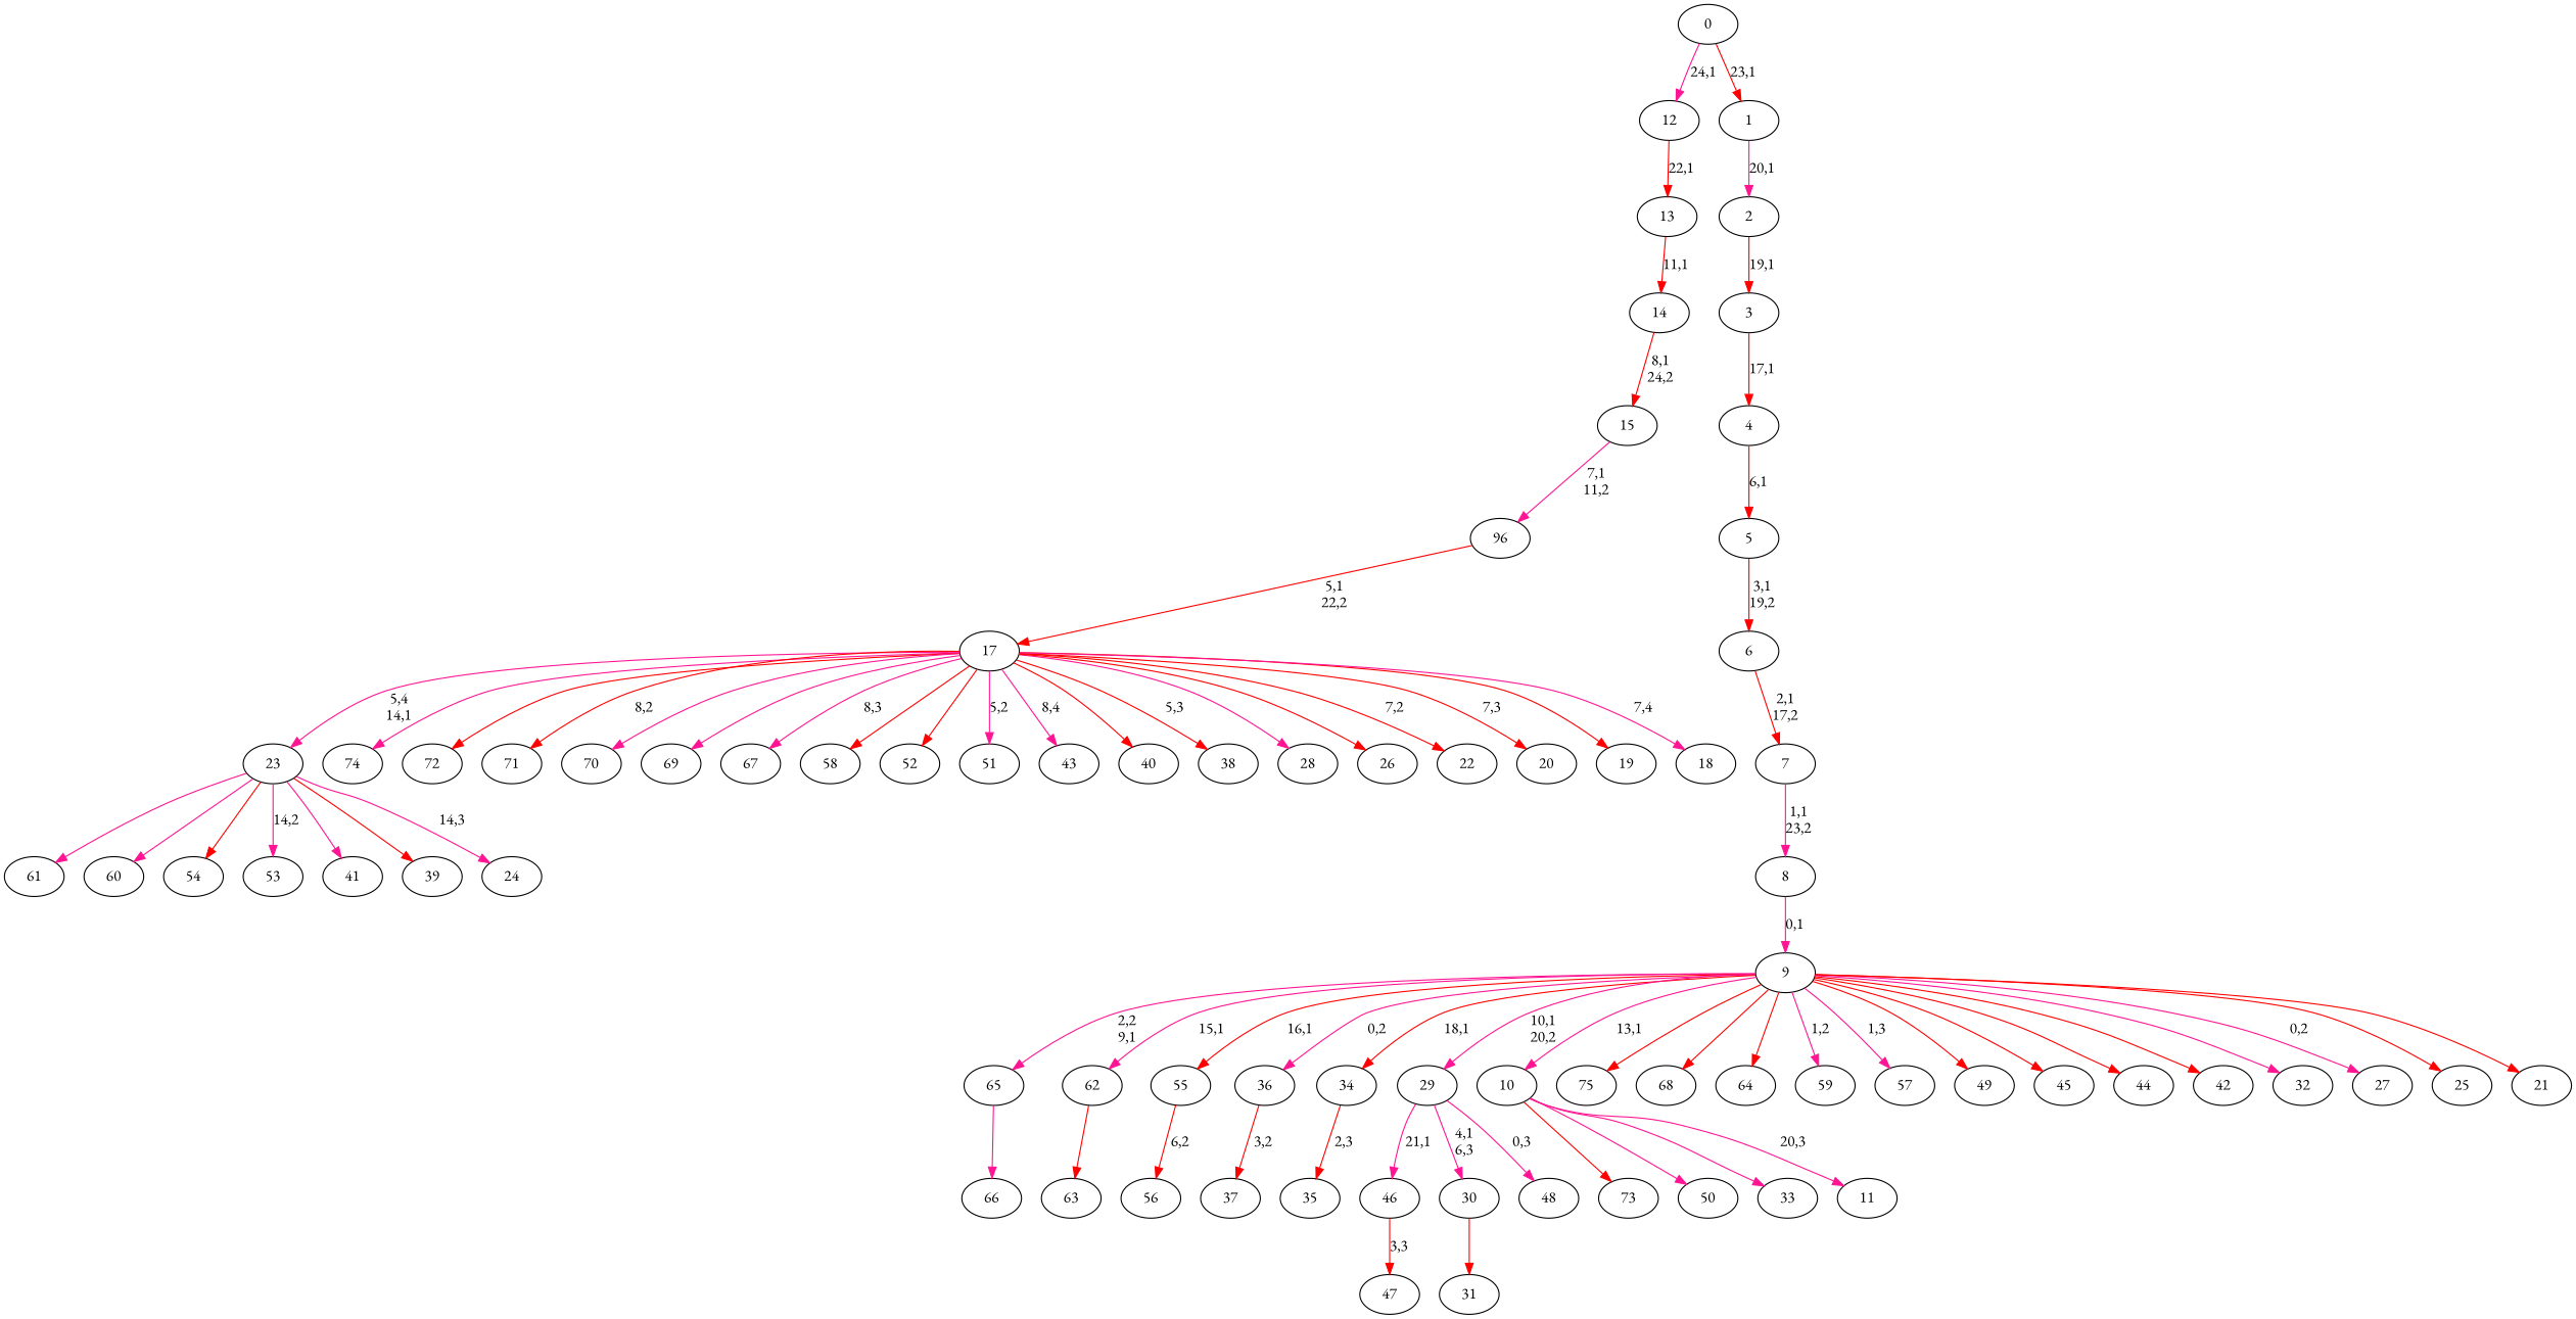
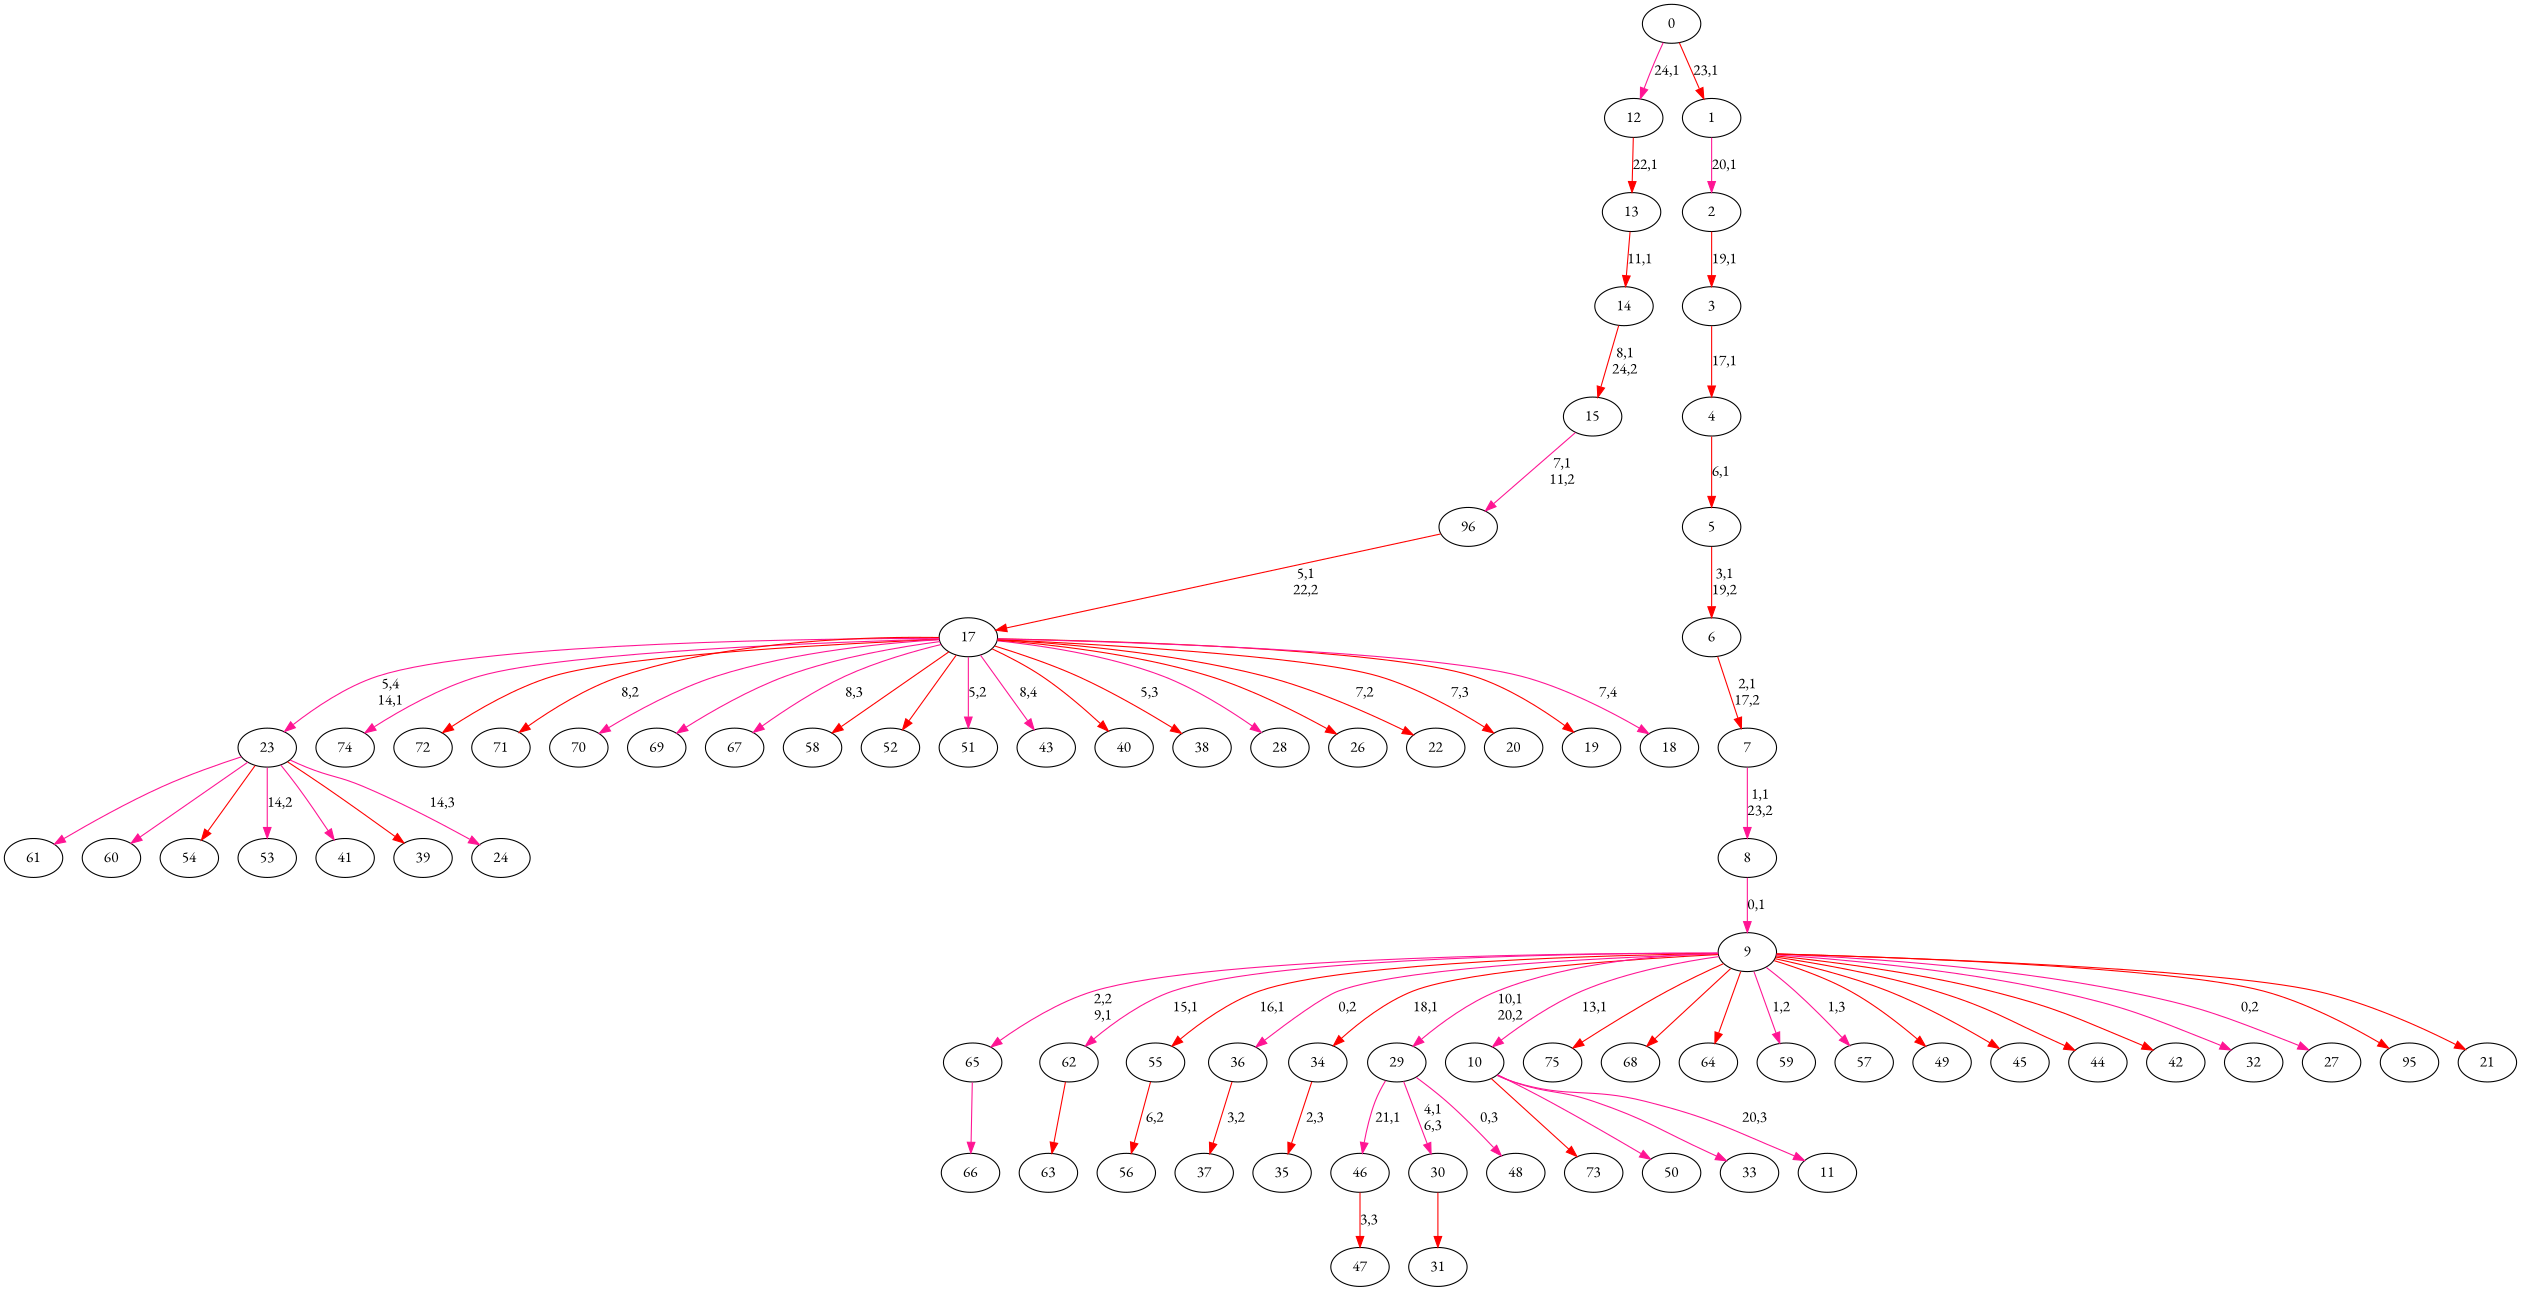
  digraph {
    fontname="EB Garamond"
    node [fontname="EB Garamond"]
    edge [color=red fontname="EB Garamond"]
    65
    66
    62
    63
    55
    56
    46
    47
    36
    37
    34
    35
    30
    31
    29
    48
    23
    61
    60
    54
    53
    41
    39
    24
    17
    74
    72
    71
    70
    69
    67
    58
    52
    51
    43
    40
    38
    28
    26
    22
    20
    19
    18
    n44 [label=96]
    15
    14
    13
    12
    10
    73
    50
    33
    11
    9
    75
    68
    64
    59
    57
    49
    45
    44
    42
    32
    27
-   25
+   25 [label=95]
    21
    8
    7
    6
    5
    4
    3
    2
    1
    0
    65 -> 66 [color=deeppink]
    62 -> 63
    55 -> 56 [label="6,2"]
    46 -> 47 [label="3,3"]
    36 -> 37 [label="3,2"]
    34 -> 35 [label="2,3"]
    30 -> 31
    29 -> 46 [color=deeppink label="21,1"]
    29 -> 30 [color=deeppink label="4,1\n6,3"]
    29 -> 48 [color=deeppink label="0,3"]
    23 -> 61 [color=deeppink]
    23 -> 60 [color=deeppink]
    23 -> 54
    23 -> 53 [color=deeppink label="14,2"]
    23 -> 41 [color=deeppink]
    23 -> 39
    23 -> 24 [color=deeppink label="14,3"]
    17 -> 23 [color=deeppink label="5,4\n14,1"]
    17 -> 74 [color=deeppink]
    17 -> 72
    17 -> 71 [label="8,2"]
    17 -> 70 [color=deeppink]
    17 -> 69 [color=deeppink]
    17 -> 67 [color=deeppink label="8,3"]
    17 -> 58
    17 -> 52
    17 -> 51 [color=deeppink label="5,2"]
    17 -> 43 [color=deeppink label="8,4"]
    17 -> 40
    17 -> 38 [label="5,3"]
    17 -> 28 [color=deeppink]
    17 -> 26
    17 -> 22 [label="7,2"]
    17 -> 20 [label="7,3"]
    17 -> 19
    17 -> 18 [color=deeppink label="7,4"]
    n44 -> 17 [label="5,1\n22,2"]
    15 -> n44 [color=deeppink label="7,1\n11,2"]
    14 -> 15 [label="8,1\n24,2"]
    13 -> 14 [label="11,1"]
    12 -> 13 [label="22,1"]
    10 -> 73
    10 -> 50 [color=deeppink]
    10 -> 33 [color=deeppink]
    10 -> 11 [color=deeppink label="20,3"]
    9 -> 65 [color=deeppink label="2,2\n9,1"]
    9 -> 62 [color=deeppink label="15,1"]
    9 -> 55 [label="16,1"]
    9 -> 36 [color=deeppink label="0,2"]
    9 -> 34 [label="18,1"]
    9 -> 29 [color=deeppink label="10,1\n20,2"]
    9 -> 10 [color=deeppink label="13,1"]
    9 -> 75
    9 -> 68
    9 -> 64
    9 -> 59 [color=deeppink label="1,2"]
    9 -> 57 [color=deeppink label="1,3"]
    9 -> 49
    9 -> 45
    9 -> 44
    9 -> 42
    9 -> 32 [color=deeppink]
    9 -> 27 [color=deeppink label="0,2"]
    9 -> 25
    9 -> 21
    8 -> 9 [color=deeppink label="0,1"]
    7 -> 8 [color=deeppink label="1,1\n23,2"]
    6 -> 7 [label="2,1\n17,2"]
    5 -> 6 [label="3,1\n19,2"]
    4 -> 5 [label="6,1"]
    3 -> 4 [label="17,1"]
    2 -> 3 [label="19,1"]
    1 -> 2 [color=deeppink label="20,1"]
    0 -> 12 [color=deeppink label="24,1"]
    0 -> 1 [label="23,1"]
  }
